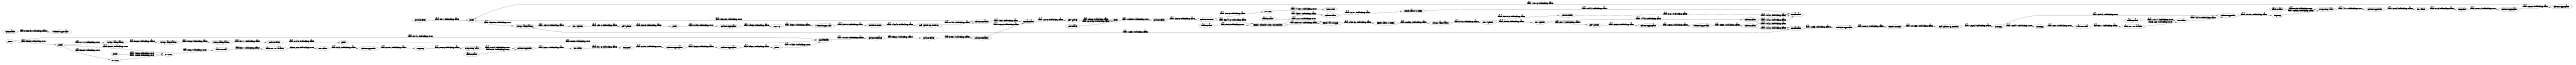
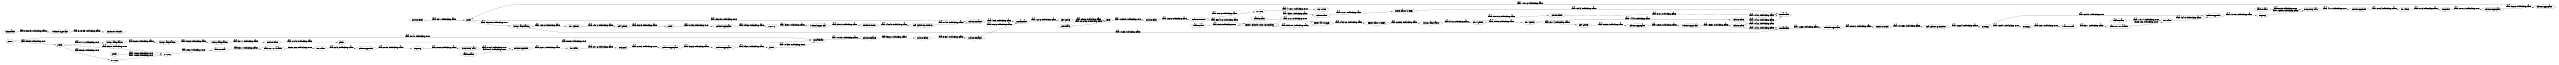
  digraph {
    rankdir=LR
    n1 [label="Column Filter"]
    n2 [label=Joiner]
    n3 [label="String Manipulation"]
    n4 [label="Column Rename"]
    n5 [label="String Manipulation"]
    n6 [label="String Manipulation"]
    n7 [label="Column Filter"]
    n8 [label=Concatenate]
    n9 [label="Cell Splitter"]
    n10 [label=Joiner]
    n11 [label="String Manipulation"]
    n12 [label="Row Splitter"]
    n13 [label="Column Filter"]
    n14 [label="Row Splitter"]
    n15 [label="Column Filter"]
    n16 [label=Concatenate]
    n17 [label=Concatenate]
    n18 [label="Molecule Type Cast"]
    n19 [label="Cell Splitter"]
    n20 [label="Column Aggregator"]
    n21 [label="Molecule Type Cast"]
    n22 [label="Column Filter"]
    n23 [label="Column Rename"]
    n24 [label=Ungroup]
    n25 [label="Molecule Type Cast"]
    n26 [label="RDKit To InChI"]
    n27 [label="Row Splitter"]
    n28 [label="Cell Splitter"]
    n29 [label="SDF Reader"]
    n30 [label="Column Filter"]
    n31 [label="Cell Splitter By Position"]
    n32 [label=Ungroup]
    n33 [label="Group Loop Start"]
    n34 [label="Column Appender"]
    n35 [label="Math Formula"]
    n36 [label="Table Row to Variable"]
    n37 [label="Row Filter"]
    n38 [label=GroupBy]
    n39 [label="Row Filter"]
    n40 [label="Column Appender"]
    n41 [label=Ungroup]
    n42 [label="Column Filter"]
    n43 [label="RDKit To InChI"]
    n44 [label="Row Filter"]
    n45 [label="Math Formula"]
    n46 [label="Table Row to Variable"]
    n47 [label="Column Filter"]
    n48 [label="RDKit Canon SMILES"]
    n49 [label=GroupBy]
    n50 [label=GroupBy]
    n51 [label="Row Filter"]
    n52 [label="Loop End"]
    n53 [label="Column Aggregator"]
    n54 [label="RDKit Salt Stripper"]
    n55 [label="RDKit Canon SMILES"]
    n56 [label="Table Creator"]
    n57 [label="RDKit Molecule Substructure Filter"]
    n58 [label=GroupBy]
    n59 [label="Column Appender"]
    n60 [label="Column Aggregator"]
    n61 [label="Column Aggregator"]
    n62 [label="Column Aggregator"]
    n63 [label="Loop End"]
    n64 [label="Table Creator"]
    n65 [label="Column Appender"]
+   n66 [label="RDKit To Molecule"]
    n67 [label=Joiner]
-   n68 [label="SDF Writer"]
+   n68 [label="CSV Writer"]
    n69 [label=Concatenate]
    n70 [label="Column Rename"]
    n71 [label="Cell Splitter By Position"]
    n72 [label=Joiner]
    n73 [label="String Manipulation"]
    n74 [label="Column Resorter"]
    n75 [label=GroupBy]
    n76 [label=Joiner]
    n77 [label="Table Creator"]
    n78 [label="Table Creator"]
    n79 [label="Molecule Type Cast"]
    n80 [label=Joiner]
    n81 [label="Column Aggregator"]
    n82 [label="Group Loop Start"]
    n83 [label="Table Creator"]
    n84 [label=Joiner]
    n85 [label=Joiner]
    n86 [label="SDF Reader"]
    n1 -> n2 [label="data: 3977; is_blocking: False"]
    n2 -> n3 [label="data: 1532150; is_blocking: True"]
    n2 -> n4 [label="data: 1532150; is_blocking: True"]
    n3 -> n27 [label="data: 12578; is_blocking: False"]
    n4 -> n8 [label="data: 4895; is_blocking: False"]
    n5 -> n6 [label="data: 91568; is_blocking: False"]
    n6 -> n7 [label="data: 92717; is_blocking: False"]
    n7 -> n76 [label="data: 21248; is_blocking: False"]
    n8 -> n9 [label="data: 12276; is_blocking: False"]
    n9 -> n10 [label="data: 69806; is_blocking: False"]
    n10 -> n30 [label="data: 1642909; is_blocking: True"]
    n11 -> n12 [label="data: 9416; is_blocking: False"]
    n12 -> n13 [label="data: 2591513; is_blocking: False"]
    n12 -> n14 [label="data: 25589; is_blocking: False"]
    n13 -> n17 [label="data: 3181; is_blocking: False"]
    n14 -> n19 [label="data: 25174; is_blocking: False"]
    n14 -> n42 [label="data: 14440; is_blocking: False"]
    n15 -> n16 [label="data: 10422; is_blocking: False"]
    n15 -> n17 [label="data: 10422; is_blocking: False"]
    n16 -> n3 [label="data: 10253; is_blocking: False"]
    n16 -> n18 [label="data: 10253; is_blocking: False"]
    n18 -> n43 [label="data: 200872; is_blocking: False"]
    n19 -> n20 [label="data: 30323; is_blocking: False"]
    n20 -> n21 [label="data: 22926; is_blocking: False"]
    n21 -> n15 [label="data: 15690; is_blocking: False"]
    n22 -> n23 [label="data: 57584; is_blocking: False"]
    n23 -> n8 [label="data: 56616; is_blocking: False"]
    n24 -> n25 [label="data: 49092; is_blocking: False"]
    n25 -> n26 [label="data: 35519; is_blocking: False"]
    n26 -> n31 [label="data: 142248; is_blocking: False"]
    n27 -> n28 [label="data: 12970; is_blocking: False"]
    n28 -> n80 [label="data: 29605; is_blocking: False"]
    n29 -> n10 [label="data: 2616432; is_blocking: False"]
    n30 -> n74 [label="data: 13616; is_blocking: False"]
    n31 -> n4 [label="data: 87485; is_blocking: False"]
    n32 -> n33 [label="data: 165556; is_blocking: False"]
    n33 -> n34 [label="data: 4771; is_blocking: True"]
    n34 -> n44 [label="data: 13164; is_blocking: False"]
    n35 -> n36 [label="data: 3511; is_blocking: False"]
    n36 -> n37 [label="object: 288; is_blocking: True"]
    n37 -> n59 [label="data: 46419; is_blocking: False"]
    n38 -> n35 [label="data: 2857; is_blocking: True"]
    n39 -> n40 [label="data: 9246; is_blocking: False"]
    n40 -> n41 [label="data: 20158; is_blocking: False"]
    n41 -> n82 [label="data: 28606; is_blocking: False"]
    n42 -> n16 [label="data: 10422; is_blocking: False"]
    n42 -> n17 [label="data: 10422; is_blocking: False"]
    n43 -> n71 [label="data: 1870652; is_blocking: False"]
    n44 -> n63 [label="data: 5773; is_blocking: False"]
    n45 -> n46 [label="data: 3517; is_blocking: False"]
    n46 -> n39 [label="object: 288; is_blocking: True"]
    n47 -> n48 [label="data: 12731; is_blocking: False"]
    n48 -> n17 [label="data: 15943; is_blocking: False"]
    n49 -> n50 [label="data: 12698; is_blocking: True"]
    n50 -> n45 [label="data: 2862; is_blocking: True"]
    n51 -> n52 [label="data: 29176; is_blocking: False"]
    n52 -> n53 [label="data: 61258; is_blocking: True"]
    n53 -> n60 [label="data: 42623; is_blocking: False"]
    n54 -> n55 [label="data: 2433732; is_blocking: False"]
    n55 -> n11 [label="data: 200556; is_blocking: False"]
    n56 -> n57 [label="data: 2575; is_blocking: True"]
    n57 -> n47 [label="data: 43390; is_blocking: False"]
-   n57 -> n54 [label="data: 5559789; is_blocking: False"]
+   n54 -> n57 [label="data: 5559789; is_blocking: False"]
    n58 -> n38 [label="data: 138947; is_blocking: True"]
    n58 -> n59 [label="data: 138947; is_blocking: True"]
    n59 -> n32 [label="data: 157897; is_blocking: False"]
    n60 -> n67 [label="data: 54527; is_blocking: False"]
    n61 -> n62 [label="data: 36226; is_blocking: False"]
    n62 -> n2 [label="data: 115176; is_blocking: False"]
    n63 -> n61 [label="data: 201011; is_blocking: True"]
    n64 -> n65 [label="data: 8619; is_blocking: True"]
    n65 -> n51 [label="data: 36217; is_blocking: False"]
    n67 -> n69 [label="data: 104399; is_blocking: True"]
    n69 -> n70 [label="data: 100189; is_blocking: False"]
    n70 -> n22 [label="data: 99822; is_blocking: False"]
    n71 -> n58 [label="data: 126264; is_blocking: False"]
    n72 -> n49 [label="data: 93029; is_blocking: True"]
    n72 -> n50 [label="data: 93029; is_blocking: True"]
    n72 -> n73 [label="data: 87770; is_blocking: True"]
    n73 -> n5 [label="data: 90288; is_blocking: False"]
    n74 -> n57 [label="data: 8584418; is_blocking: False"]
    n74 -> n75 [label="data: 13616; is_blocking: False"]
    n75 -> n68 [label="data: 471307; is_blocking: True"]
    n76 -> n69 [label="data: 88805; is_blocking: True"]
    n77 -> n33 [label="data: 8619; is_blocking: True"]
    n78 -> n37 [label="data: 119174; is_blocking: True"]
+   n79 -> n66 [label="data: 3103795; is_blocking: False"]
    n80 -> n81 [label="data: 50485; is_blocking: True"]
    n81 -> n24 [label="data: 34963; is_blocking: False"]
    n82 -> n65 [label="data: 27824; is_blocking: True"]
    n83 -> n54 [label="data: 2721; is_blocking: True"]
    n84 -> n69 [label="data: 90140; is_blocking: True"]
    n84 -> n72 [label="data: 93509; is_blocking: True"]
    n85 -> n50 [label="data: 79096; is_blocking: True"]
    n86 -> n79 [label="data: 3198845; is_blocking: False"]
  }
